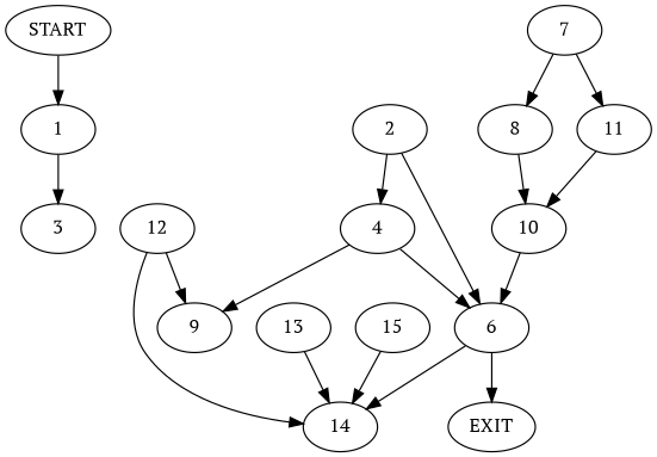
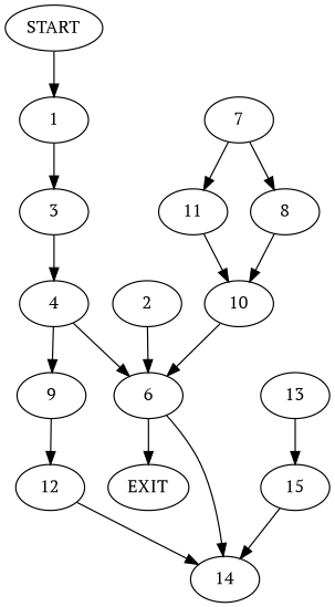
  digraph {
    fontname="PT Serif"
    node [fontname="PT Serif"]
    edge [fontname="PT Serif"]
    n1 [label=START]
    1
    3
    n4 [label=EXIT]
    2
    6
    4
    14
    9
    12
    7
    8
    11
    10
    13
    15
    n1 -> 1
    1 -> 3
-   2 -> 4
+   3 -> 4
    2 -> 6
    6 -> n4
    6 -> 14
    4 -> 6
    4 -> 9
-   12 -> 9
+   9 -> 12
    12 -> 14
    7 -> 8
    7 -> 11
    8 -> 10
    11 -> 10
    10 -> 6
-   13 -> 14
+   13 -> 15
    15 -> 14
  }
